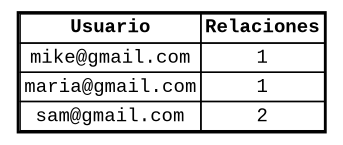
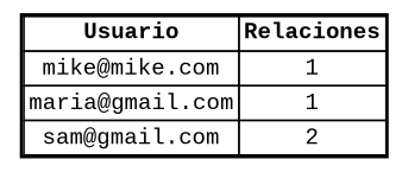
  digraph {
    fontname="Liberation Mono"
-   n1 [label=< <table border='2' cellborder='1' cellspacing='0'> <tr><td><b>Usuario</b></td><td><b>Relaciones</b></td></tr> <tr><td>mike@gmail.com</td><td>1</td></tr> <tr><td>maria@gmail.com</td><td>1</td></tr> <tr><td>sam@gmail.com</td><td>2</td></tr> </table>> shape=plaintext fontname="Liberation Mono"]
+   n1 [label=< <table border='2' cellborder='1' cellspacing='0'> <tr><td><b>Usuario</b></td><td><b>Relaciones</b></td></tr> <tr><td>mike@mike.com</td><td>1</td></tr> <tr><td>maria@gmail.com</td><td>1</td></tr> <tr><td>sam@gmail.com</td><td>2</td></tr> </table>> shape=plaintext fontname="Liberation Mono"]
  }
